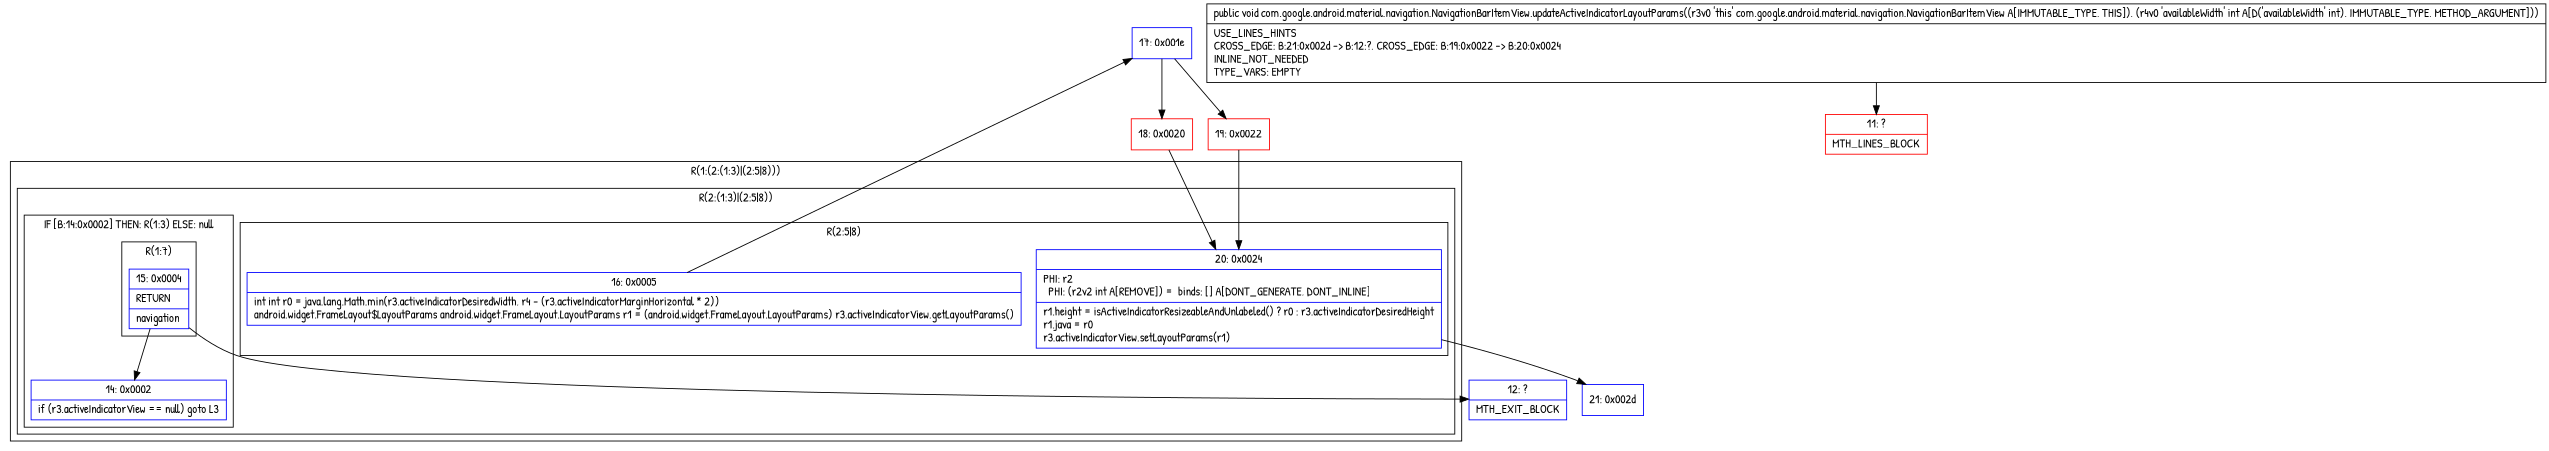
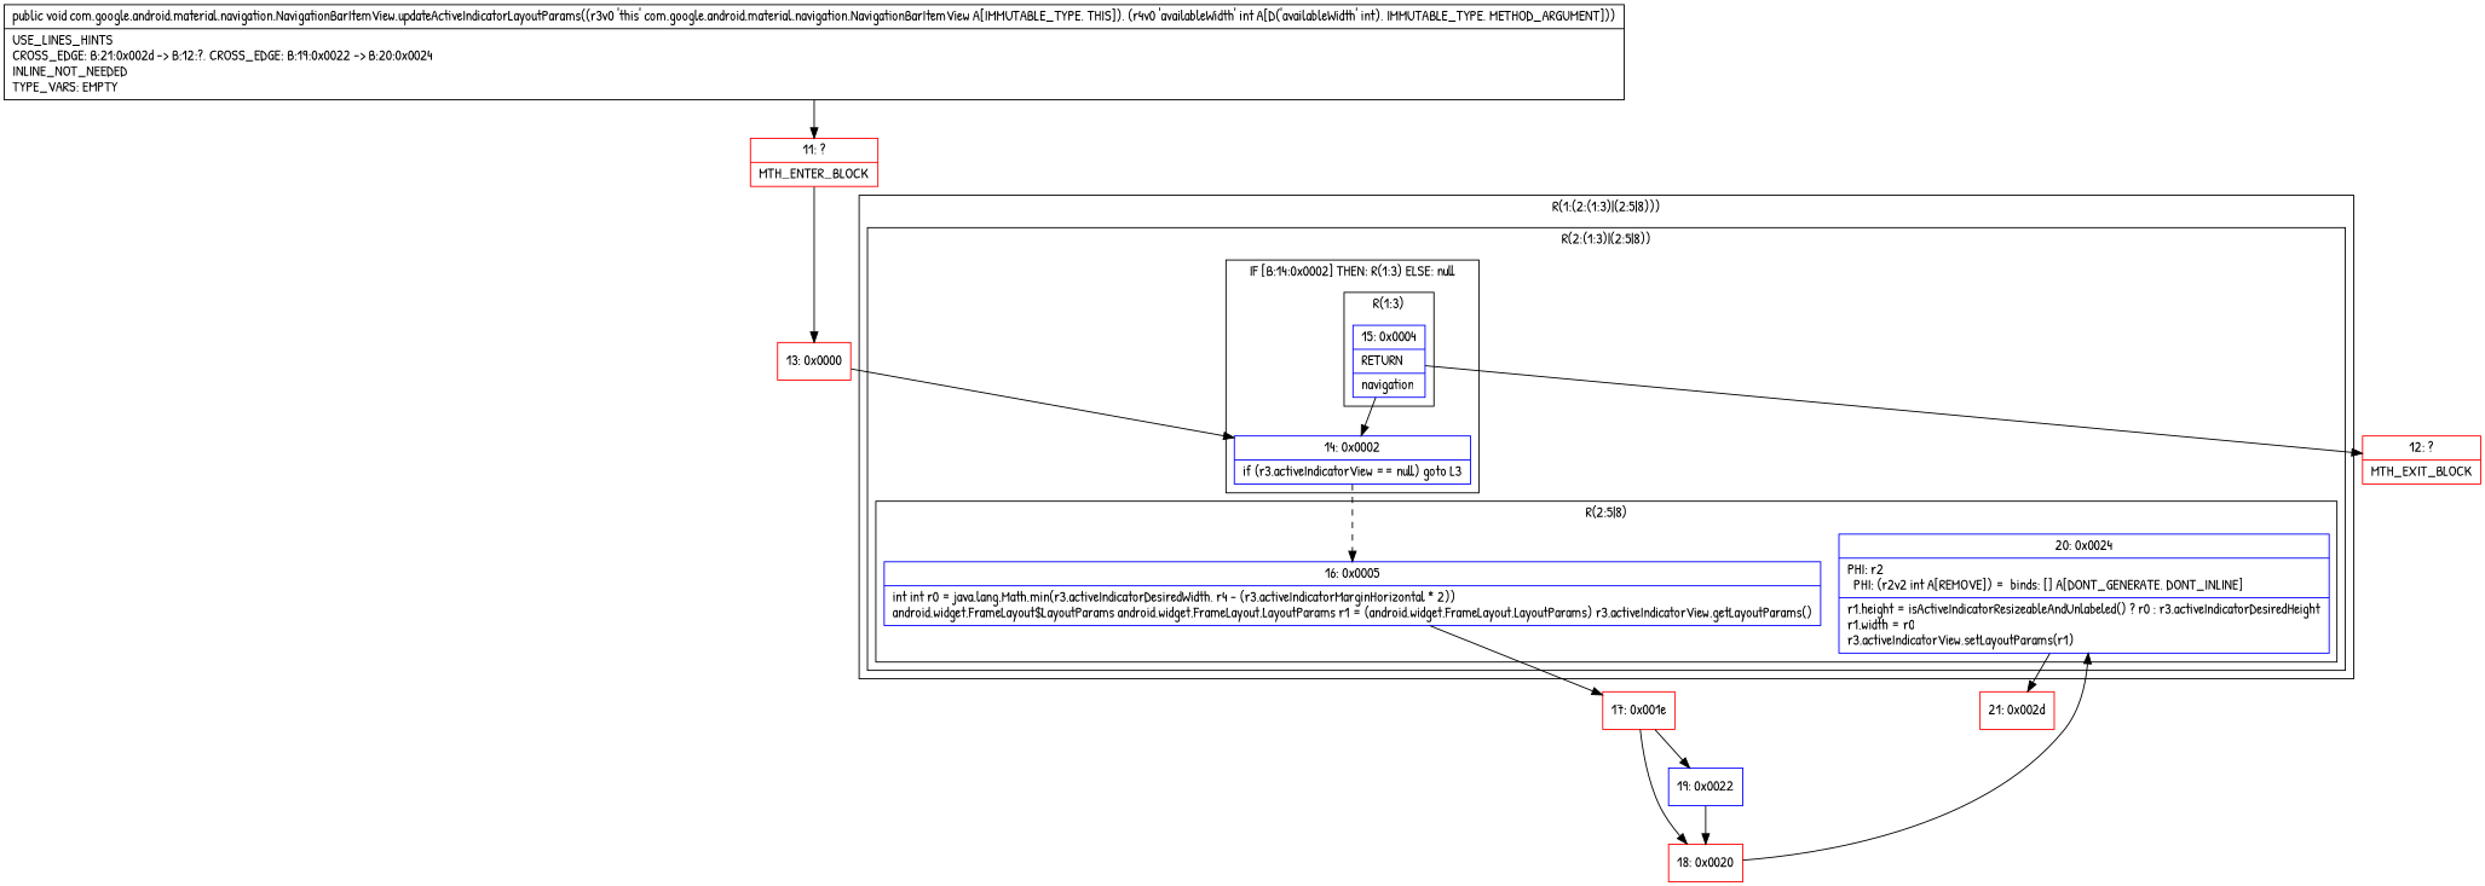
  digraph {
    fontname="Patrick Hand"
    node [color=red fontname="Patrick Hand" shape=record]
    edge [fontname="Patrick Hand"]
    n1 [color=blue label="{15\:\ 0x0004|RETURN\l|navigation\l}"]
    n2 [color=blue label="{14\:\ 0x0002|if (r3.activeIndicatorView == null) goto L3\l}"]
    n3 [color=blue label="{16\:\ 0x0005|int int r0 = java.lang.Math.min(r3.activeIndicatorDesiredWidth, r4 \- (r3.activeIndicatorMarginHorizontal * 2))\landroid.widget.FrameLayout$LayoutParams android.widget.FrameLayout.LayoutParams r1 = (android.widget.FrameLayout.LayoutParams) r3.activeIndicatorView.getLayoutParams()\l}"]
-   n4 [color=blue label="{20\:\ 0x0024|PHI: r2 \l  PHI: (r2v2 int A[REMOVE]) =  binds: [] A[DONT_GENERATE, DONT_INLINE]\l|r1.height = isActiveIndicatorResizeableAndUnlabeled() ? r0 : r3.activeIndicatorDesiredHeight\lr1.java = r0\lr3.activeIndicatorView.setLayoutParams(r1)\l}"]
-   n5 [color=blue label="{12\:\ ?|MTH_EXIT_BLOCK\l}"]
-   n6 [color=blue label="{17\:\ 0x001e}"]
-   n7 [color=blue label="{21\:\ 0x002d}"]
+   n4 [color=blue label="{20\:\ 0x0024|PHI: r2 \l  PHI: (r2v2 int A[REMOVE]) =  binds: [] A[DONT_GENERATE, DONT_INLINE]\l|r1.height = isActiveIndicatorResizeableAndUnlabeled() ? r0 : r3.activeIndicatorDesiredHeight\lr1.width = r0\lr3.activeIndicatorView.setLayoutParams(r1)\l}"]
+   n5 [label="{12\:\ ?|MTH_EXIT_BLOCK\l}"]
+   n6 [label="{17\:\ 0x001e}"]
+   n7 [label="{21\:\ 0x002d}"]
    n8 [label="{18\:\ 0x0020}"]
-   n9 [label="{19\:\ 0x0022}"]
-   n10 [label="{11\:\ ?|MTH_LINES_BLOCK\l}"]
+   n9 [color=blue label="{19\:\ 0x0022}"]
+   n10 [label="{11\:\ ?|MTH_ENTER_BLOCK\l}"]
+   n11 [label="{13\:\ 0x0000}"]
    n12 [label="{public void com.google.android.material.navigation.NavigationBarItemView.updateActiveIndicatorLayoutParams((r3v0 'this' com.google.android.material.navigation.NavigationBarItemView A[IMMUTABLE_TYPE, THIS]), (r4v0 'availableWidth' int A[D('availableWidth' int), IMMUTABLE_TYPE, METHOD_ARGUMENT]))  | USE_LINES_HINTS\lCROSS_EDGE: B:21:0x002d \-\> B:12:?, CROSS_EDGE: B:19:0x0022 \-\> B:20:0x0024\lINLINE_NOT_NEEDED\lTYPE_VARS: EMPTY\l}" color=""]
    subgraph cluster_1 {
      label="R(1:(2:(1:3)|(2:5|8)))"
      subgraph cluster_2 {
        label="R(2:(1:3)|(2:5|8))"
        subgraph cluster_3 {
          label="IF [B:14:0x0002] THEN: R(1:3) ELSE: null"
          n2
          subgraph cluster_4 {
-           label="R(1:7)"
+           label="R(1:3)"
            n1
          }
        }
        subgraph cluster_5 {
          label="R(2:5|8)"
          n3
          n4
        }
      }
    }
    n1 -> n2
    n1 -> n5
+   n2 -> n3 [style=dashed]
    n3 -> n6
    n4 -> n7
    n6 -> n8
    n6 -> n9
    n8 -> n4
-   n9 -> n4
+   n9 -> n8
+   n10 -> n11
+   n11 -> n2
    n12 -> n10
  }
